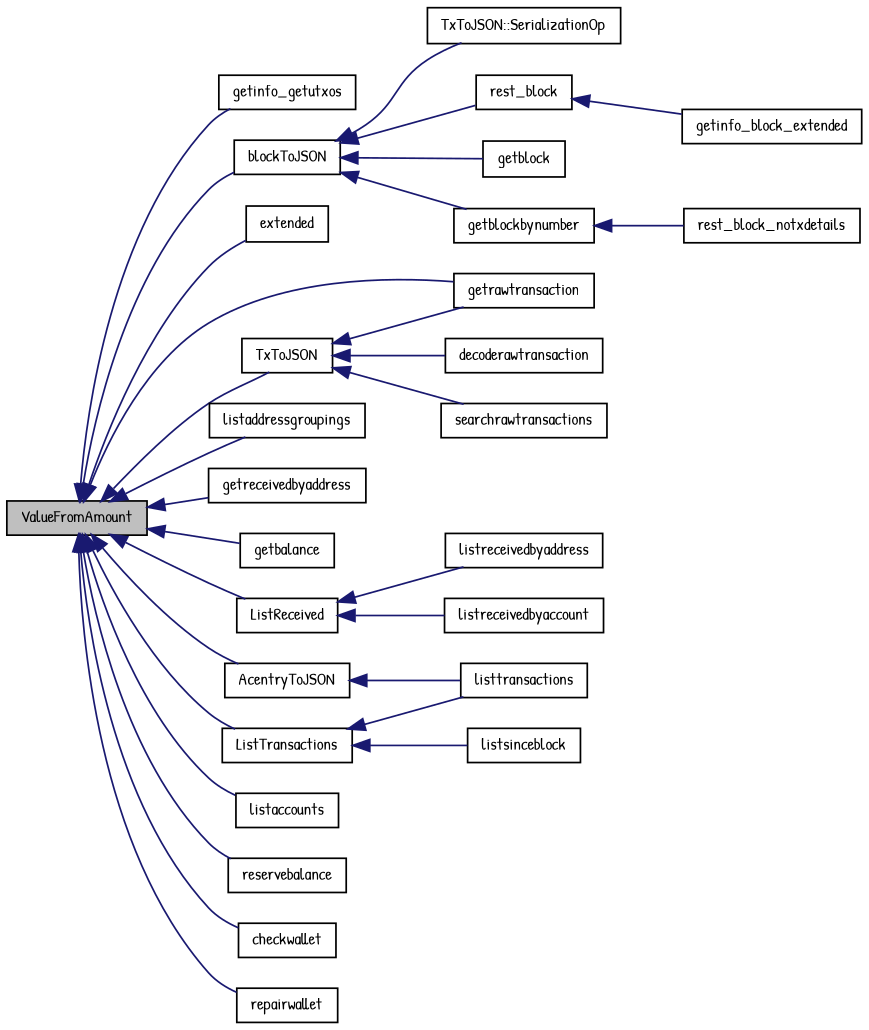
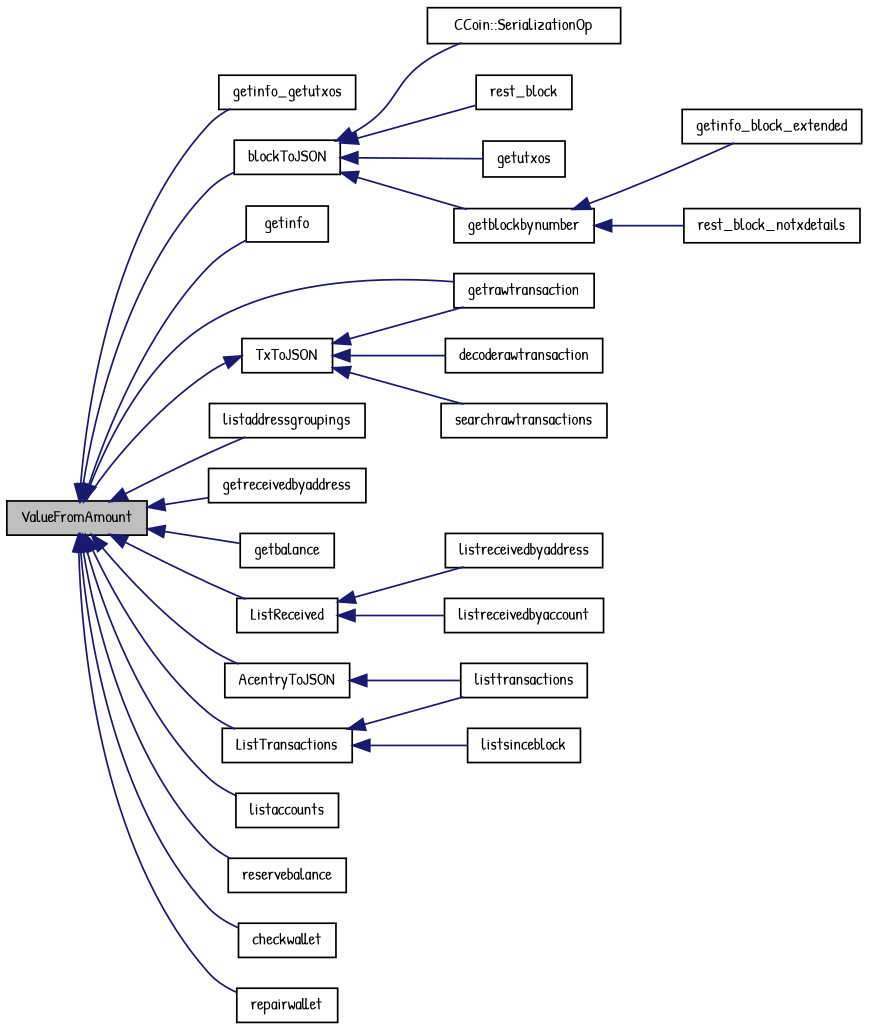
  digraph {
    fontname="Patrick Hand"
    rankdir=LR
    node [color=black fillcolor=white fontname="Patrick Hand" fontsize=10 shape=record style=filled]
    edge [color=midnightblue dir=back fontname="Patrick Hand" fontsize=10 labelfontname=Helvetica labelfontsize=10 style=solid]
    n1 [fillcolor=grey75 fontcolor=black height=0.2 label=ValueFromAmount width=0.4]
    n2 [height=0.2 label=getinfo_getutxos width=0.4]
    n3 [height=0.2 label=blockToJSON width=0.4]
-   n4 [height=0.2 label=extended width=0.4]
+   n4 [height=0.2 label=getinfo width=0.4]
    n5 [height=0.2 label=TxToJSON width=0.4]
    n6 [height=0.2 label=getrawtransaction width=0.4]
    n7 [height=0.2 label=listaddressgroupings width=0.4]
    n8 [height=0.2 label=getreceivedbyaddress width=0.4]
    n9 [height=0.2 label=getbalance width=0.4]
    n10 [height=0.2 label=ListReceived width=0.4]
    n11 [height=0.2 label=ListTransactions width=0.4]
    n12 [height=0.2 label=AcentryToJSON width=0.4]
    n13 [height=0.2 label=listaccounts width=0.4]
    n14 [height=0.2 label=reservebalance width=0.4]
    n15 [height=0.2 label=checkwallet width=0.4]
    n16 [height=0.2 label=repairwallet width=0.4]
-   n17 [height=0.2 label="TxToJSON::SerializationOp" width=0.4]
+   n17 [height=0.2 label="CCoin::SerializationOp" width=0.4]
    n18 [height=0.2 label=rest_block width=0.4]
-   n19 [height=0.2 label=getblock width=0.4]
+   n19 [height=0.2 label=getutxos width=0.4]
    n20 [height=0.2 label=getblockbynumber width=0.4]
    n21 [height=0.2 label=decoderawtransaction width=0.4]
    n22 [height=0.2 label=searchrawtransactions width=0.4]
    n23 [height=0.2 label=listreceivedbyaddress width=0.4]
    n24 [height=0.2 label=listreceivedbyaccount width=0.4]
    n25 [height=0.2 label=listtransactions width=0.4]
    n26 [height=0.2 label=listsinceblock width=0.4]
    n27 [height=0.2 label=getinfo_block_extended width=0.4]
    n28 [height=0.2 label=rest_block_notxdetails width=0.4]
    n1 -> n2
    n1 -> n3
    n1 -> n4
-   n1 -> n5
+   n5 -> n1
    n1 -> n6
    n1 -> n7
    n1 -> n8
    n1 -> n9
    n1 -> n10
    n1 -> n11
    n1 -> n12
    n1 -> n13
    n1 -> n14
    n1 -> n15
    n1 -> n16
    n3 -> n17
    n3 -> n18
    n3 -> n19
    n3 -> n20
    n5 -> n6
    n5 -> n21
    n5 -> n22
    n10 -> n23
    n10 -> n24
    n11 -> n25
    n11 -> n26
    n12 -> n25
-   n18 -> n27
+   n20 -> n27
    n20 -> n28
  }
